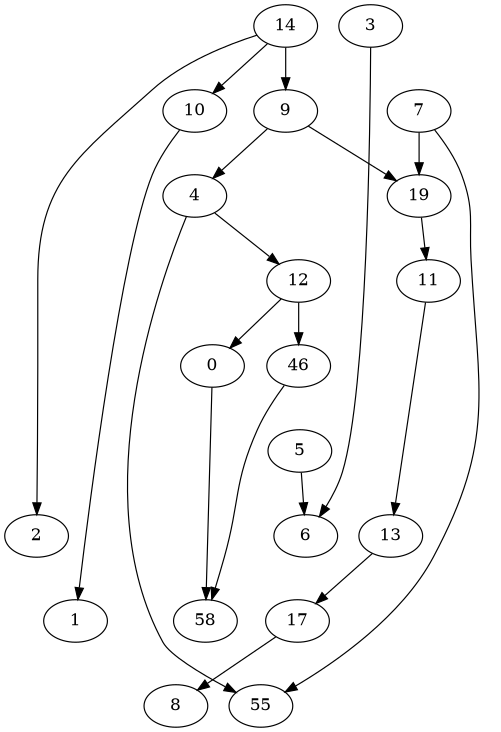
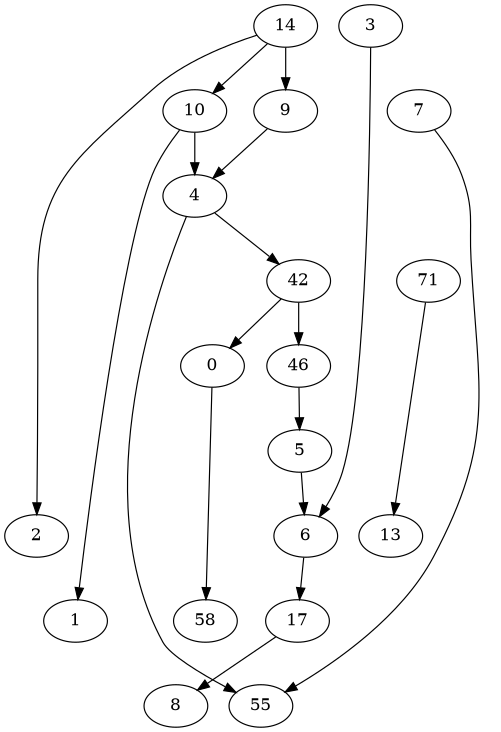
  digraph {
    edge [weight=0]
    n1 [label=58]
    0
    4
-   12
+   12 [label=42]
    n5 [label=55]
    n6 [label=46]
    5
    6
    17
    3
    8
    7
-   19
-   11
+   11 [label=71]
    13
    9
    10
    1
    14
    2
    0 -> n1
    4 -> 12
    4 -> n5
    12 -> 0
    12 -> n6 [weight=1]
-   n6 -> n1
+   n6 -> 5
    5 -> 6
-   13 -> 17
+   6 -> 17
    17 -> 8
    3 -> 6
    7 -> n5
-   7 -> 19 [weight=1]
-   19 -> 11
    11 -> 13
    9 -> 4
-   9 -> 19
+   10 -> 4 [weight=3]
    10 -> 1
    14 -> 9 [weight=1]
    14 -> 10
    14 -> 2
  }
